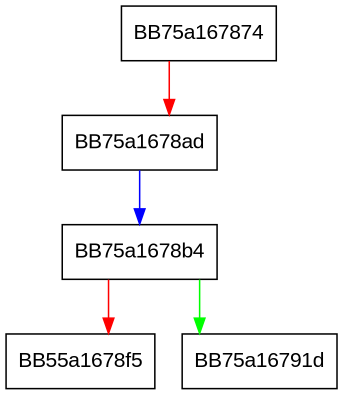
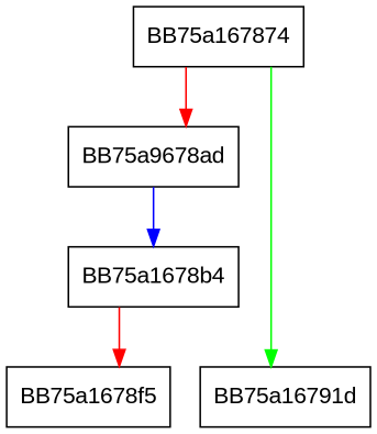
  digraph {
    fontname="Liberation Sans"
    splines=ortho
    node [fontname="Liberation Sans" shape=box]
    edge [color=red fontname="Liberation Sans"]
    BB75a167874
-   BB75a1678ad
+   BB75a1678ad [label=BB75a9678ad]
    BB75a1678b4
    BB75a16791d
-   BB75a1678f5 [label=BB55a1678f5]
+   BB75a1678f5
    BB75a167874 -> BB75a1678ad
    BB75a1678ad -> BB75a1678b4 [color=blue]
-   BB75a1678b4 -> BB75a16791d [color=green]
+   BB75a167874 -> BB75a16791d [color=green]
    BB75a1678b4 -> BB75a1678f5
  }
